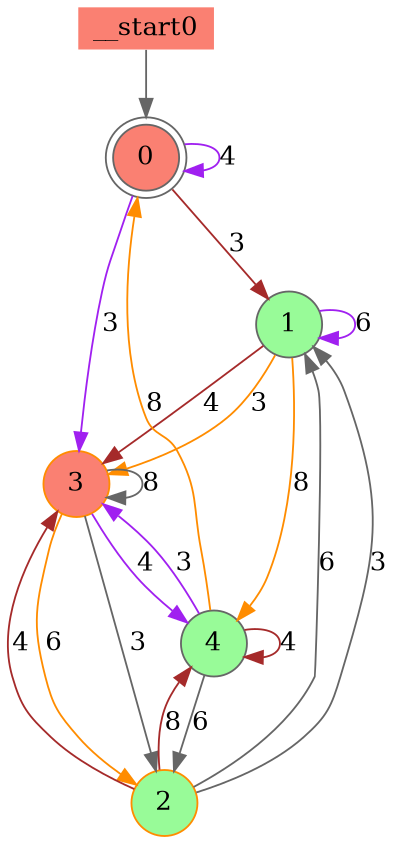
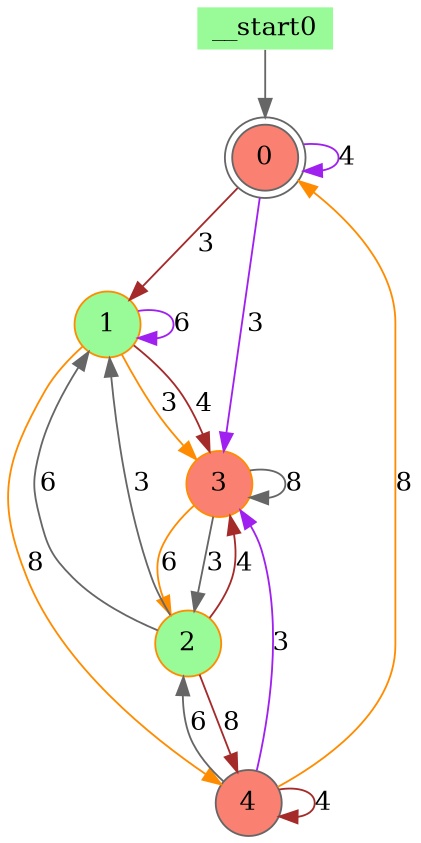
  digraph {
    node [color=darkorange fillcolor=salmon shape=circle style=filled]
    edge [color=gray40]
    n1 [color=gray40 label=0 shape=doublecircle]
-   n2 [color=gray40 fillcolor=palegreen label=1]
+   n2 [fillcolor=palegreen label=1]
    n3 [label=3]
-   n4 [color=gray40 fillcolor=palegreen label=4]
+   n4 [color=gray40 label=4]
    n5 [fillcolor=palegreen label=2]
-   __start0 [height=0 shape=none width=0]
+   __start0 [fillcolor=palegreen height=0 shape=none width=0]
    n1 -> n1 [color=purple label=4]
    n1 -> n2 [color=brown label=3]
    n1 -> n3 [color=purple label=3]
    n2 -> n2 [color=purple label=6]
    n2 -> n3 [color=darkorange label=3]
    n2 -> n3 [color=brown label=4]
    n2 -> n4 [color=darkorange label=8]
    n3 -> n3 [label=8]
-   n3 -> n4 [color=purple label=4]
    n3 -> n5 [color=darkorange label=6]
    n3 -> n5 [label=3]
    n4 -> n1 [color=darkorange label=8]
    n4 -> n3 [color=purple label=3]
    n4 -> n4 [color=brown label=4]
    n4 -> n5 [label=6]
    n5 -> n2 [label=6]
    n5 -> n2 [label=3]
    n5 -> n3 [color=brown label=4]
    n5 -> n4 [color=brown label=8]
    __start0 -> n1
  }
